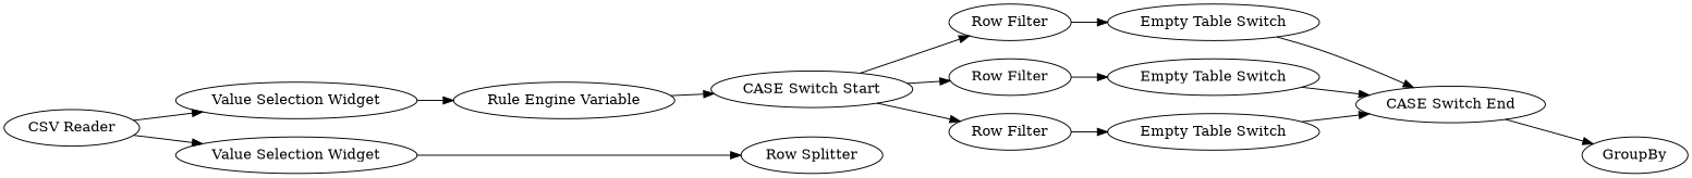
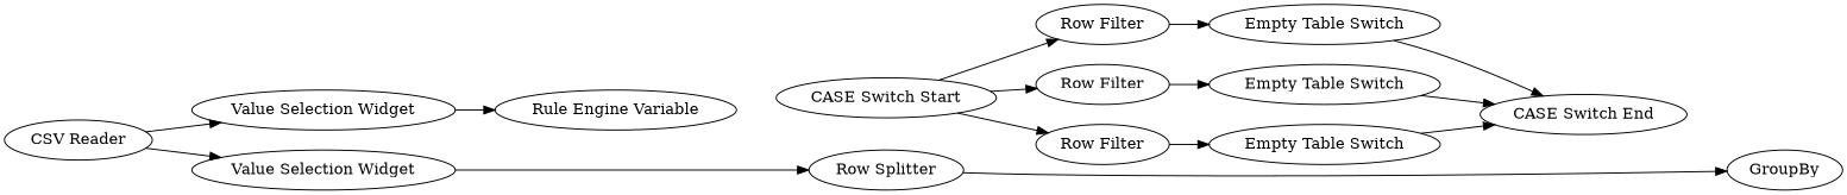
  digraph {
    rankdir=LR
    n1 [label="Value Selection Widget"]
    n2 [label="Rule Engine Variable"]
    n3 [label="CASE Switch Start"]
    n4 [label="Row Filter"]
    n5 [label="Row Filter"]
    n6 [label="Row Filter"]
    n7 [label="Empty Table Switch"]
    n8 [label="Empty Table Switch"]
    n9 [label="Empty Table Switch"]
    n10 [label="CASE Switch End"]
    n11 [label=GroupBy]
    n12 [label="CSV Reader"]
    n13 [label="Value Selection Widget"]
    n14 [label="Row Splitter"]
    n1 -> n2
-   n2 -> n3
    n3 -> n4
    n3 -> n5
    n3 -> n6
    n4 -> n7
    n5 -> n8
    n6 -> n9
    n7 -> n10
    n8 -> n10
    n9 -> n10
-   n10 -> n11
+   n14 -> n11
    n12 -> n1
    n12 -> n13
    n13 -> n14
  }
